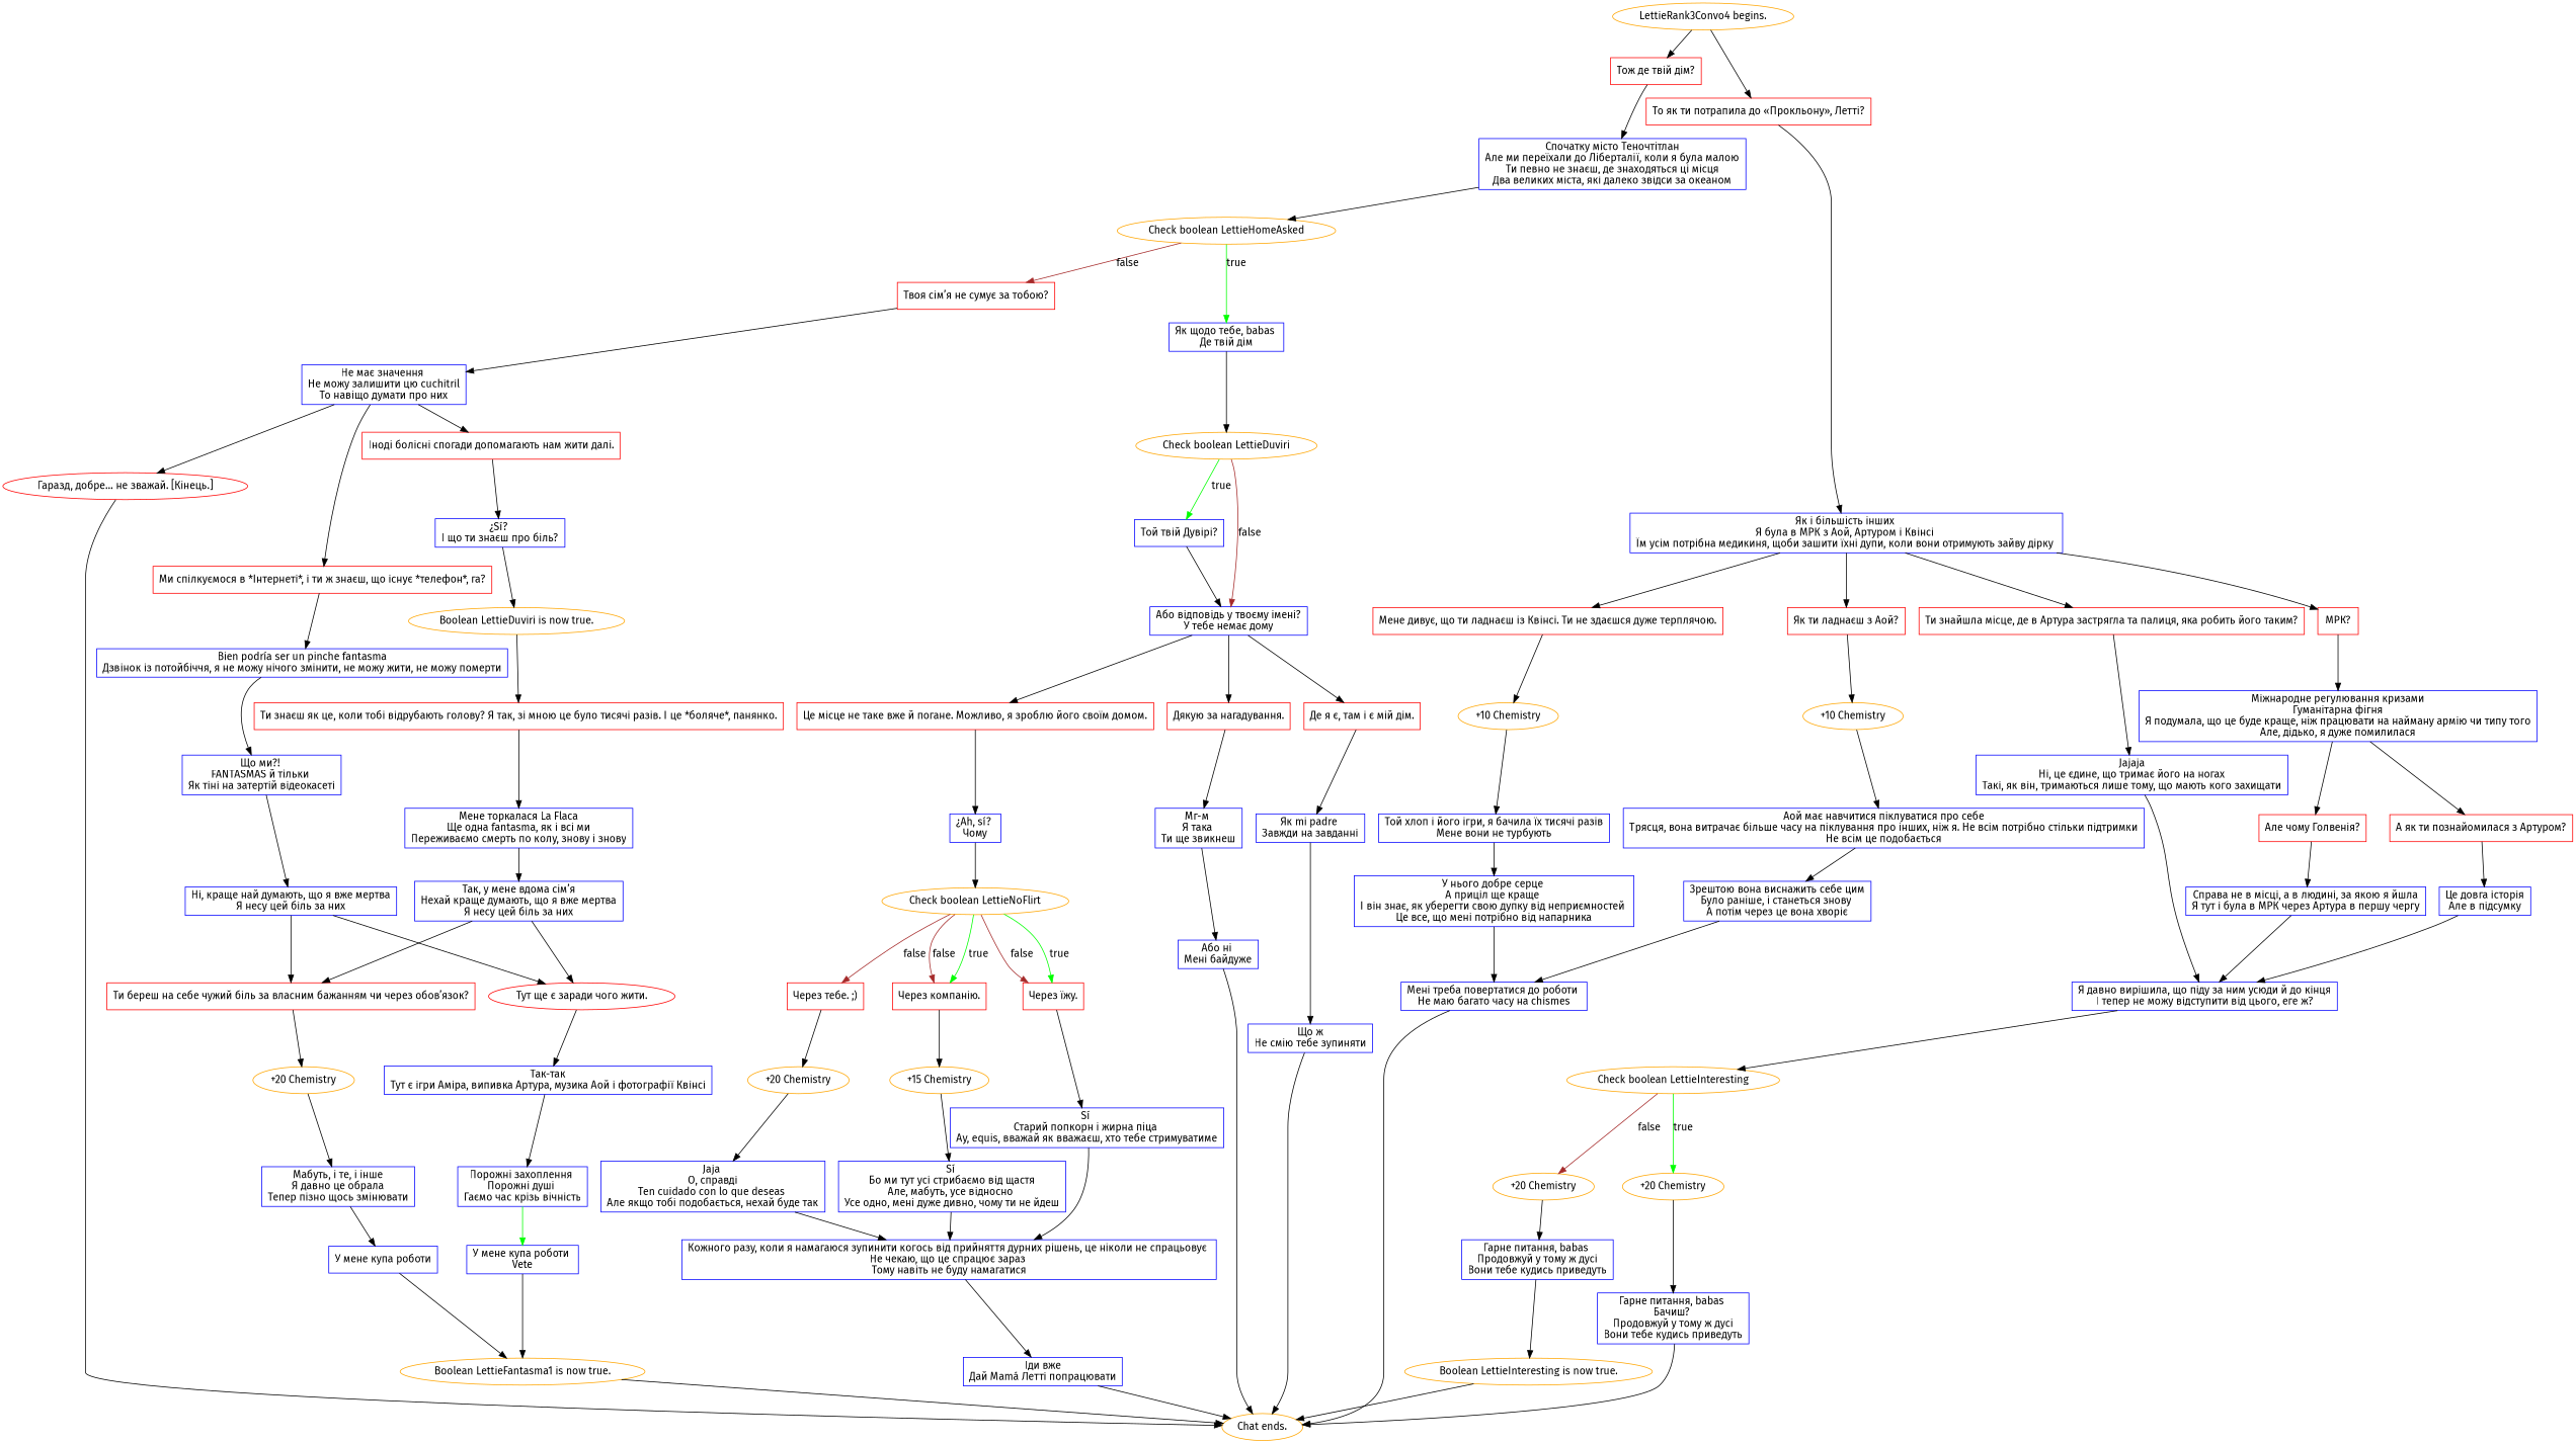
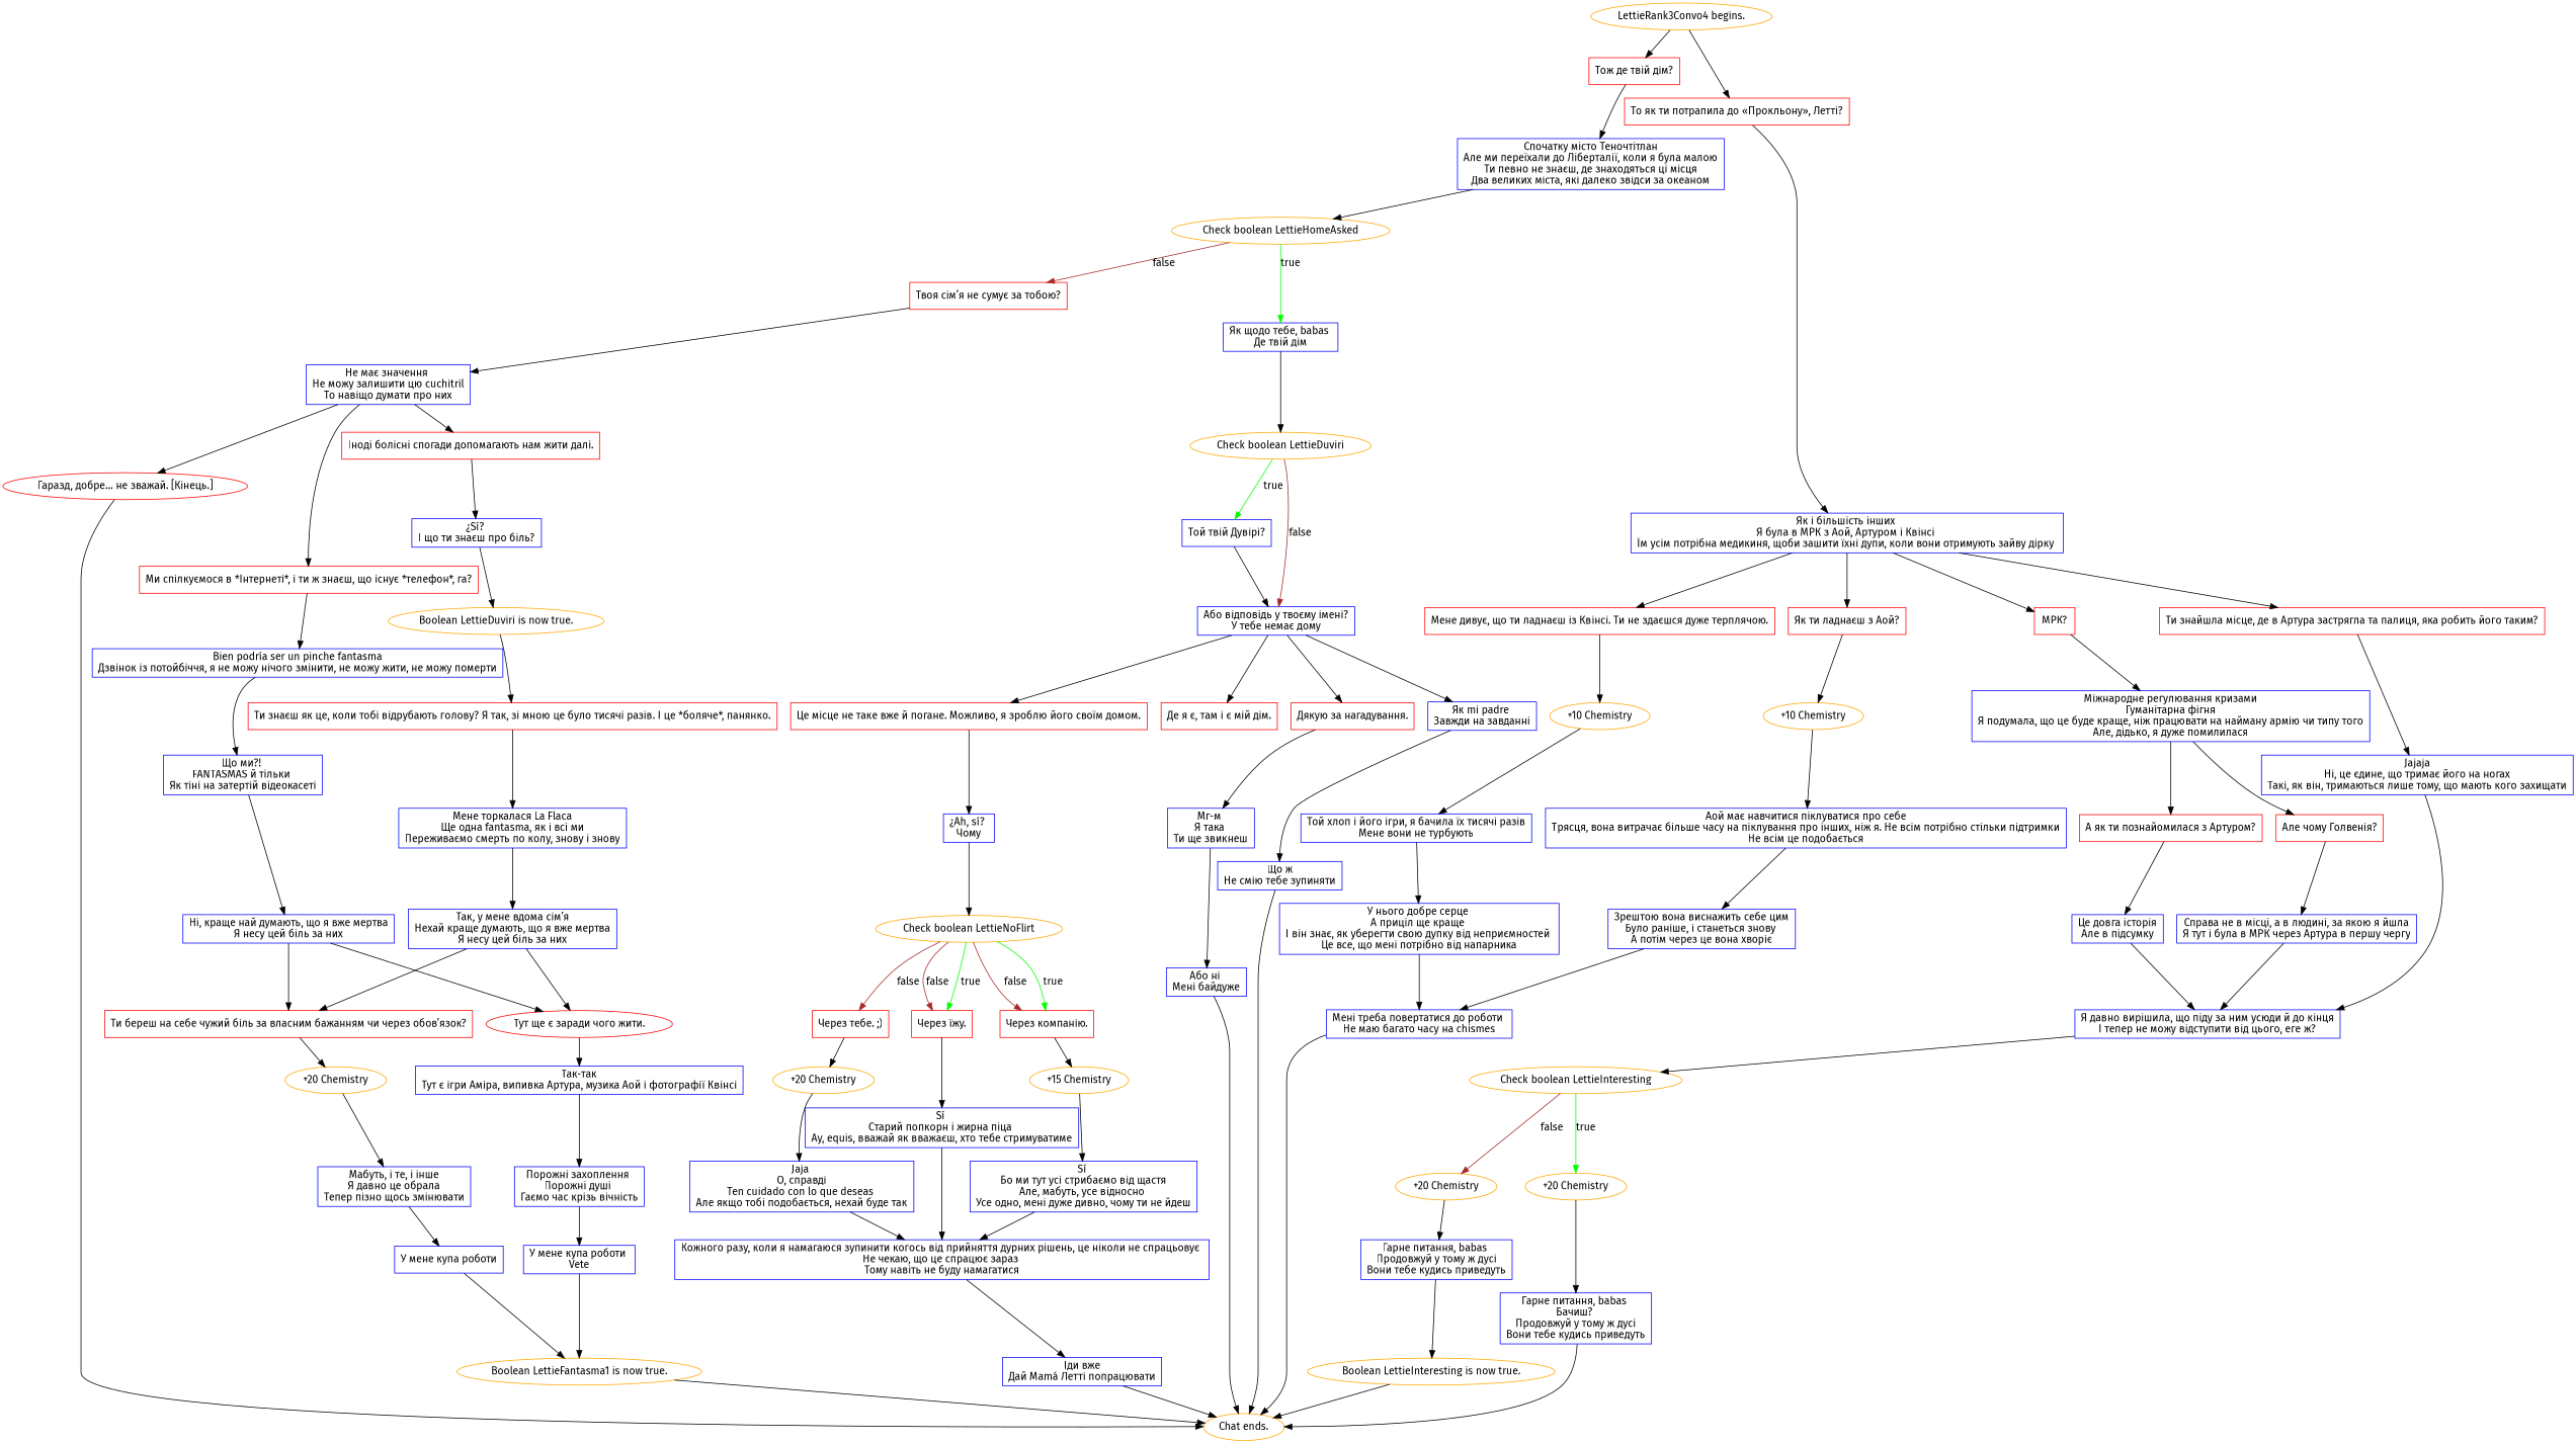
  digraph {
    fontname="Fira Sans"
    node [color=blue fontname="Fira Sans" shape=box]
    edge [fontname="Fira Sans"]
    "LettieRank3Convo4 begins." [color=orange shape=""]
    n2 [color=red label="Тож де твій дім?"]
    n3 [color=red label="То як ти потрапила до «Прокльону», Летті?"]
    n4 [label="Спочатку місто Теночтітлан\nАле ми переїхали до Ліберталії, коли я була малою\nТи певно не знаєш, де знаходяться ці місця\nДва великих міста, які далеко звідси за океаном"]
    n5 [label="Як і більшість інших \nЯ була в МРК з Аой, Артуром і Квінсі \nЇм усім потрібна медикиня, щоби зашити їхні дупи, коли вони отримують зайву дірку "]
    n6 [color=orange label="Check boolean LettieHomeAsked" shape=""]
    n7 [color=red label="Як ти ладнаєш з Аой?"]
    n8 [color=red label="Мене дивує, що ти ладнаєш із Квінсі. Ти не здаєшся дуже терплячою."]
    n9 [color=red label="Ти знайшла місце, де в Артура застрягла та палиця, яка робить його таким?"]
    n10 [color=red label="МРК?"]
    n11 [label="Як щодо тебе, babas \nДе твій дім"]
    n12 [color=red label="Твоя сім’я не сумує за тобою?"]
    n13 [color=orange label="+10 Chemistry" shape=""]
    n14 [color=orange label="+10 Chemistry" shape=""]
    n15 [label="Jajaja\nНі, це єдине, що тримає його на ногах\nТакі, як він, тримаються лише тому, що мають кого захищати"]
    n16 [label="Міжнародне регулювання кризами\nГуманітарна фігня\nЯ подумала, що це буде краще, ніж працювати на найману армію чи типу того\nАле, дідько, я дуже помилилася"]
    n17 [color=orange label="Check boolean LettieDuviri" shape=""]
    n18 [label="Не має значення \nНе можу залишити цю cuchitril\nТо навіщо думати про них"]
    n19 [label="Аой має навчитися піклуватися про себе\nТрясця, вона витрачає більше часу на піклування про інших, ніж я. Не всім потрібно стільки підтримки\nНе всім це подобається"]
    n20 [label="Той хлоп і його ігри, я бачила їх тисячі разів\nМене вони не турбують"]
    n21 [label="Я давно вирішила, що піду за ним усюди й до кінця\nІ тепер не можу відступити від цього, еге ж?"]
    n22 [color=red label="А як ти познайомилася з Артуром?"]
    n23 [color=red label="Але чому Голвенія?"]
    n24 [label="Той твій Дувірі?"]
    n25 [label="Або відповідь у твоєму імені?\nУ тебе немає дому"]
    n26 [color=red label="Іноді болісні спогади допомагають нам жити далі."]
    n27 [color=red label="Ми спілкуємося в *Інтернеті*, і ти ж знаєш, що існує *телефон*, га?"]
    n28 [color=red label="Гаразд, добре… не зважай. [Кінець.]" shape=ellipse]
    n29 [label="Зрештою вона виснажить себе цим\nБуло раніше, і станеться знову \nА потім через це вона хворіє"]
    n30 [label="У нього добре серце \nА приціл ще краще \nІ він знає, як уберегти свою дупку від неприємностей \nЦе все, що мені потрібно від напарника"]
    n31 [color=orange label="Check boolean LettieInteresting" shape=""]
    n32 [label="Це довга історія\nАле в підсумку"]
    n33 [label="Справа не в місці, а в людині, за якою я йшла\nЯ тут і була в МРК через Артура в першу чергу"]
    n34 [color=red label="Це місце не таке вже й погане. Можливо, я зроблю його своїм домом."]
    n35 [color=red label="Дякую за нагадування."]
    n36 [color=red label="Де я є, там і є мій дім."]
    n37 [label="¿Sí? \nІ що ти знаєш про біль?"]
    n38 [label="Bien podría ser un pinche fantasma\nДзвінок із потойбіччя, я не можу нічого змінити, не можу жити, не можу померти"]
    "Chat ends." [color=orange shape=""]
    n40 [label="Мені треба повертатися до роботи \nНе маю багато часу на chismes"]
    n41 [color=orange label="+20 Chemistry" shape=""]
    n42 [color=orange label="+20 Chemistry" shape=""]
    n43 [label="¿Ah, sí? \nЧому"]
    n44 [label="Мг-м \nЯ така \nТи ще звикнеш"]
    n45 [label="Як mi padre \nЗавжди на завданні"]
    n46 [color=orange label="Boolean LettieDuviri is now true." shape=""]
    n47 [label="Що ми?! \nFANTASMAS й тільки \nЯк тіні на затертій відеокасеті"]
    n48 [label="Гарне питання, babas \nБачиш? \nПродовжуй у тому ж дусі\nВони тебе кудись приведуть"]
    n49 [label="Гарне питання, babas \nПродовжуй у тому ж дусі\nВони тебе кудись приведуть"]
    n50 [color=orange label="Check boolean LettieNoFlirt" shape=""]
    n51 [label="Або ні \nМені байдуже"]
    n52 [label="Що ж\nНе смію тебе зупиняти"]
    n53 [color=red label="Ти знаєш як це, коли тобі відрубають голову? Я так, зі мною це було тисячі разів. І це *боляче*, панянко."]
    n54 [label="Ні, краще най думають, що я вже мертва\nЯ несу цей біль за них"]
    n55 [color=orange label="Boolean LettieInteresting is now true." shape=""]
    n56 [color=red label="Через компанію."]
    n57 [color=red label="Через їжу."]
    n58 [color=red label="Через тебе. ;)"]
    n59 [label="Мене торкалася La Flaca\nЩе одна fantasma, як і всі ми\nПереживаємо смерть по колу, знову і знову"]
    n60 [color=red label="Ти береш на себе чужий біль за власним бажанням чи через обов’язок?"]
    n61 [color=red label="Тут ще є заради чого жити." shape=ellipse]
    n62 [color=orange label="+15 Chemistry" shape=""]
    n63 [label="Sí \nСтарий попкорн і жирна піца \nAy, equis, вважай як вважаєш, хто тебе стримуватиме"]
    n64 [color=orange label="+20 Chemistry" shape=""]
    n65 [label="Так, у мене вдома сім’я\nНехай краще думають, що я вже мертва\nЯ несу цей біль за них"]
    n66 [color=orange label="+20 Chemistry" shape=""]
    n67 [label="Так-так\nТут є ігри Аміра, випивка Артура, музика Аой і фотографії Квінсі"]
    n68 [label="Sí \nБо ми тут усі стрибаємо від щастя\nАле, мабуть, усе відносно \nУсе одно, мені дуже дивно, чому ти не йдеш"]
    n69 [label="Кожного разу, коли я намагаюся зупинити когось від прийняття дурних рішень, це ніколи не спрацьовує \nНе чекаю, що це спрацює зараз \nТому навіть не буду намагатися"]
    n70 [label="Jaja \nО, справді\nTen cuidado con lo que deseas \nАле якщо тобі подобається, нехай буде так"]
    n71 [label="Мабуть, і те, і інше\nЯ давно це обрала\nТепер пізно щось змінювати"]
    n72 [label="Порожні захоплення \nПорожні душі \nГаємо час крізь вічність"]
    n73 [label="Іди вже\nДай Mamá Летті попрацювати"]
    n74 [label="У мене купа роботи"]
    n75 [label="У мене купа роботи \nVete"]
    n76 [color=orange label="Boolean LettieFantasma1 is now true." shape=""]
    "LettieRank3Convo4 begins." -> n2
    "LettieRank3Convo4 begins." -> n3
    n2 -> n4
    n3 -> n5
    n4 -> n6
    n5 -> n7
    n5 -> n8
    n5 -> n9
    n5 -> n10
    n6 -> n11 [color=green label=true]
    n6 -> n12 [color=brown label=false]
    n7 -> n13
    n8 -> n14
    n9 -> n15
    n10 -> n16
    n11 -> n17
    n12 -> n18
    n13 -> n19
    n14 -> n20
    n15 -> n21
    n16 -> n22
    n16 -> n23
    n17 -> n24 [color=green label=true]
    n17 -> n25 [color=brown label=false]
    n18 -> n26
    n18 -> n27
    n18 -> n28
    n19 -> n29
    n20 -> n30
    n21 -> n31
    n22 -> n32
    n23 -> n33
    n24 -> n25
    n25 -> n34
    n25 -> n35
    n25 -> n36
    n26 -> n37
    n27 -> n38
    n28 -> "Chat ends."
    n29 -> n40
    n30 -> n40
    n31 -> n41 [color=green label=true]
    n31 -> n42 [color=brown label=false]
    n32 -> n21
    n33 -> n21
    n34 -> n43
    n35 -> n44
-   n36 -> n45
+   n25 -> n45
    n37 -> n46
    n38 -> n47
    n40 -> "Chat ends."
    n41 -> n48
    n42 -> n49
    n43 -> n50
    n44 -> n51
    n45 -> n52
    n46 -> n53
    n47 -> n54
    n48 -> "Chat ends."
    n49 -> n55
    n50 -> n56 [color=green label=true]
    n50 -> n56 [color=brown label=false]
    n50 -> n57 [color=green label=true]
    n50 -> n57 [color=brown label=false]
    n50 -> n58 [color=brown label=false]
    n51 -> "Chat ends."
    n52 -> "Chat ends."
    n53 -> n59
    n54 -> n60
    n54 -> n61
    n55 -> "Chat ends."
    n56 -> n62
    n57 -> n63
    n58 -> n64
    n59 -> n65
    n60 -> n66
    n61 -> n67
    n62 -> n68
    n63 -> n69
    n64 -> n70
    n65 -> n60
    n65 -> n61
    n66 -> n71
    n67 -> n72
    n68 -> n69
    n69 -> n73
    n70 -> n69
    n71 -> n74
-   n72 -> n75 [color=green]
+   n72 -> n75
    n73 -> "Chat ends."
    n74 -> n76
    n75 -> n76
    n76 -> "Chat ends."
  }
